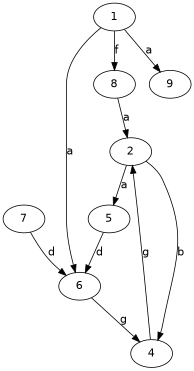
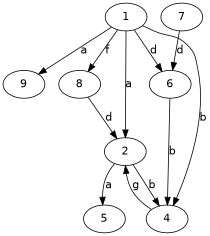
  strict digraph {
    fontname="DejaVu Sans"
    node [fontname="DejaVu Sans"]
    edge [fontname="DejaVu Sans"]
    2
    4
    5
    6
    n5 [label=7]
    8
    1
    9
    2 -> 4 [label=b]
    2 -> 5 [label=a]
    4 -> 2 [label=g]
-   5 -> 6 [label=d]
-   6 -> 4 [label=g]
+   6 -> 4 [label=b]
    n5 -> 6 [label=d]
-   8 -> 2 [label=a]
-   1 -> 6 [label=a]
+   8 -> 2 [label=d]
+   1 -> 2 [label=a]
+   1 -> 4 [label=b]
+   1 -> 6 [label=d]
    1 -> 8 [label=f]
    1 -> 9 [label=a]
  }
